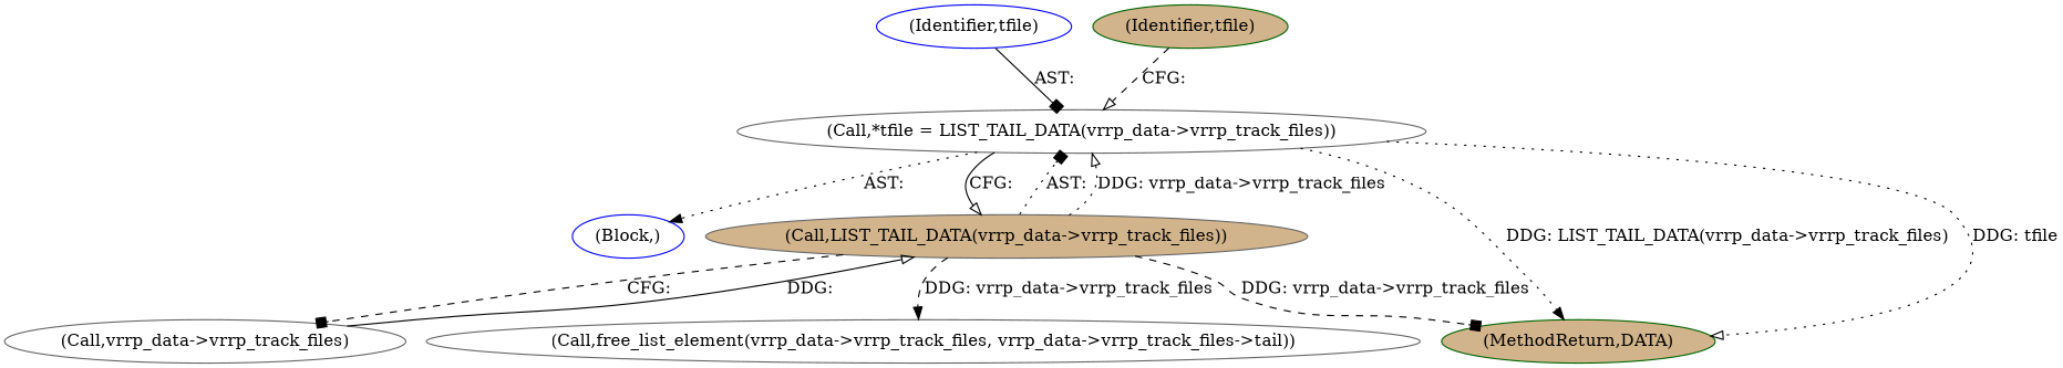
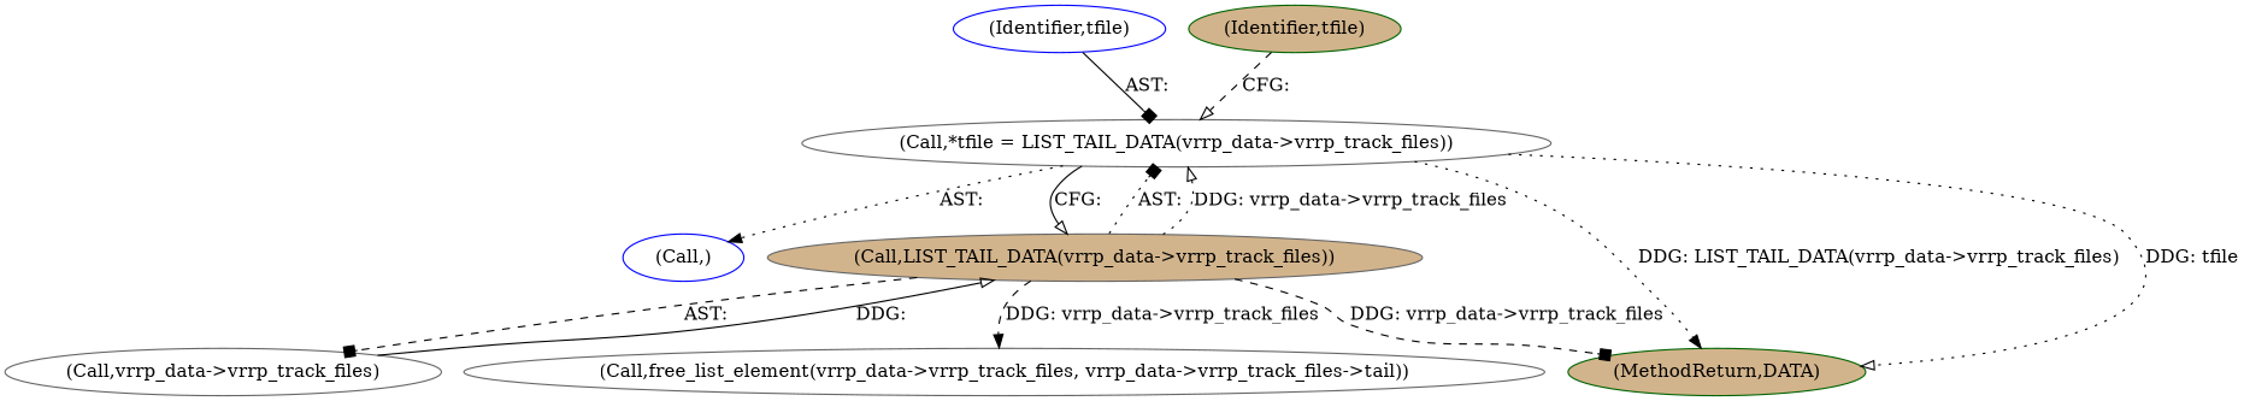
  digraph {
    node [color=gray40 fillcolor=white style=filled]
    edge [arrowhead=onormal style=dotted]
    n1 [label="(Call,*tfile = LIST_TAIL_DATA(vrrp_data->vrrp_track_files))"]
    n2 [fillcolor=tan label="(Call,LIST_TAIL_DATA(vrrp_data->vrrp_track_files))"]
-   n3 [color=blue label="(Block,)"]
+   n3 [color=blue label="(Call,)"]
    n4 [color=darkgreen fillcolor=tan label="(MethodReturn,DATA)"]
    n5 [label="(Call,vrrp_data->vrrp_track_files)"]
    n6 [label="(Call,free_list_element(vrrp_data->vrrp_track_files, vrrp_data->vrrp_track_files->tail))"]
    n7 [color=blue label="(Identifier,tfile)"]
    n8 [color=darkgreen fillcolor=tan label="(Identifier,tfile)"]
    n1 -> n2 [label="CFG: " style=solid]
    n1 -> n3 [arrowhead=normal label="AST: "]
    n1 -> n4 [arrowhead=normal label="DDG: LIST_TAIL_DATA(vrrp_data->vrrp_track_files)"]
    n1 -> n4 [label="DDG: tfile"]
    n2 -> n1 [arrowhead=box label="AST: "]
    n2 -> n1 [label="DDG: vrrp_data->vrrp_track_files"]
    n2 -> n4 [arrowhead=box label="DDG: vrrp_data->vrrp_track_files" style=dashed]
-   n2 -> n5 [arrowhead=box label="CFG: " style=dashed]
+   n2 -> n5 [arrowhead=box label="AST: " style=dashed]
    n2 -> n6 [arrowhead=normal label="DDG: vrrp_data->vrrp_track_files" style=dashed]
    n5 -> n2 [label="DDG: " style=solid]
    n7 -> n1 [arrowhead=box label="AST: " style=solid]
    n8 -> n1 [label="CFG: " style=dashed]
  }
